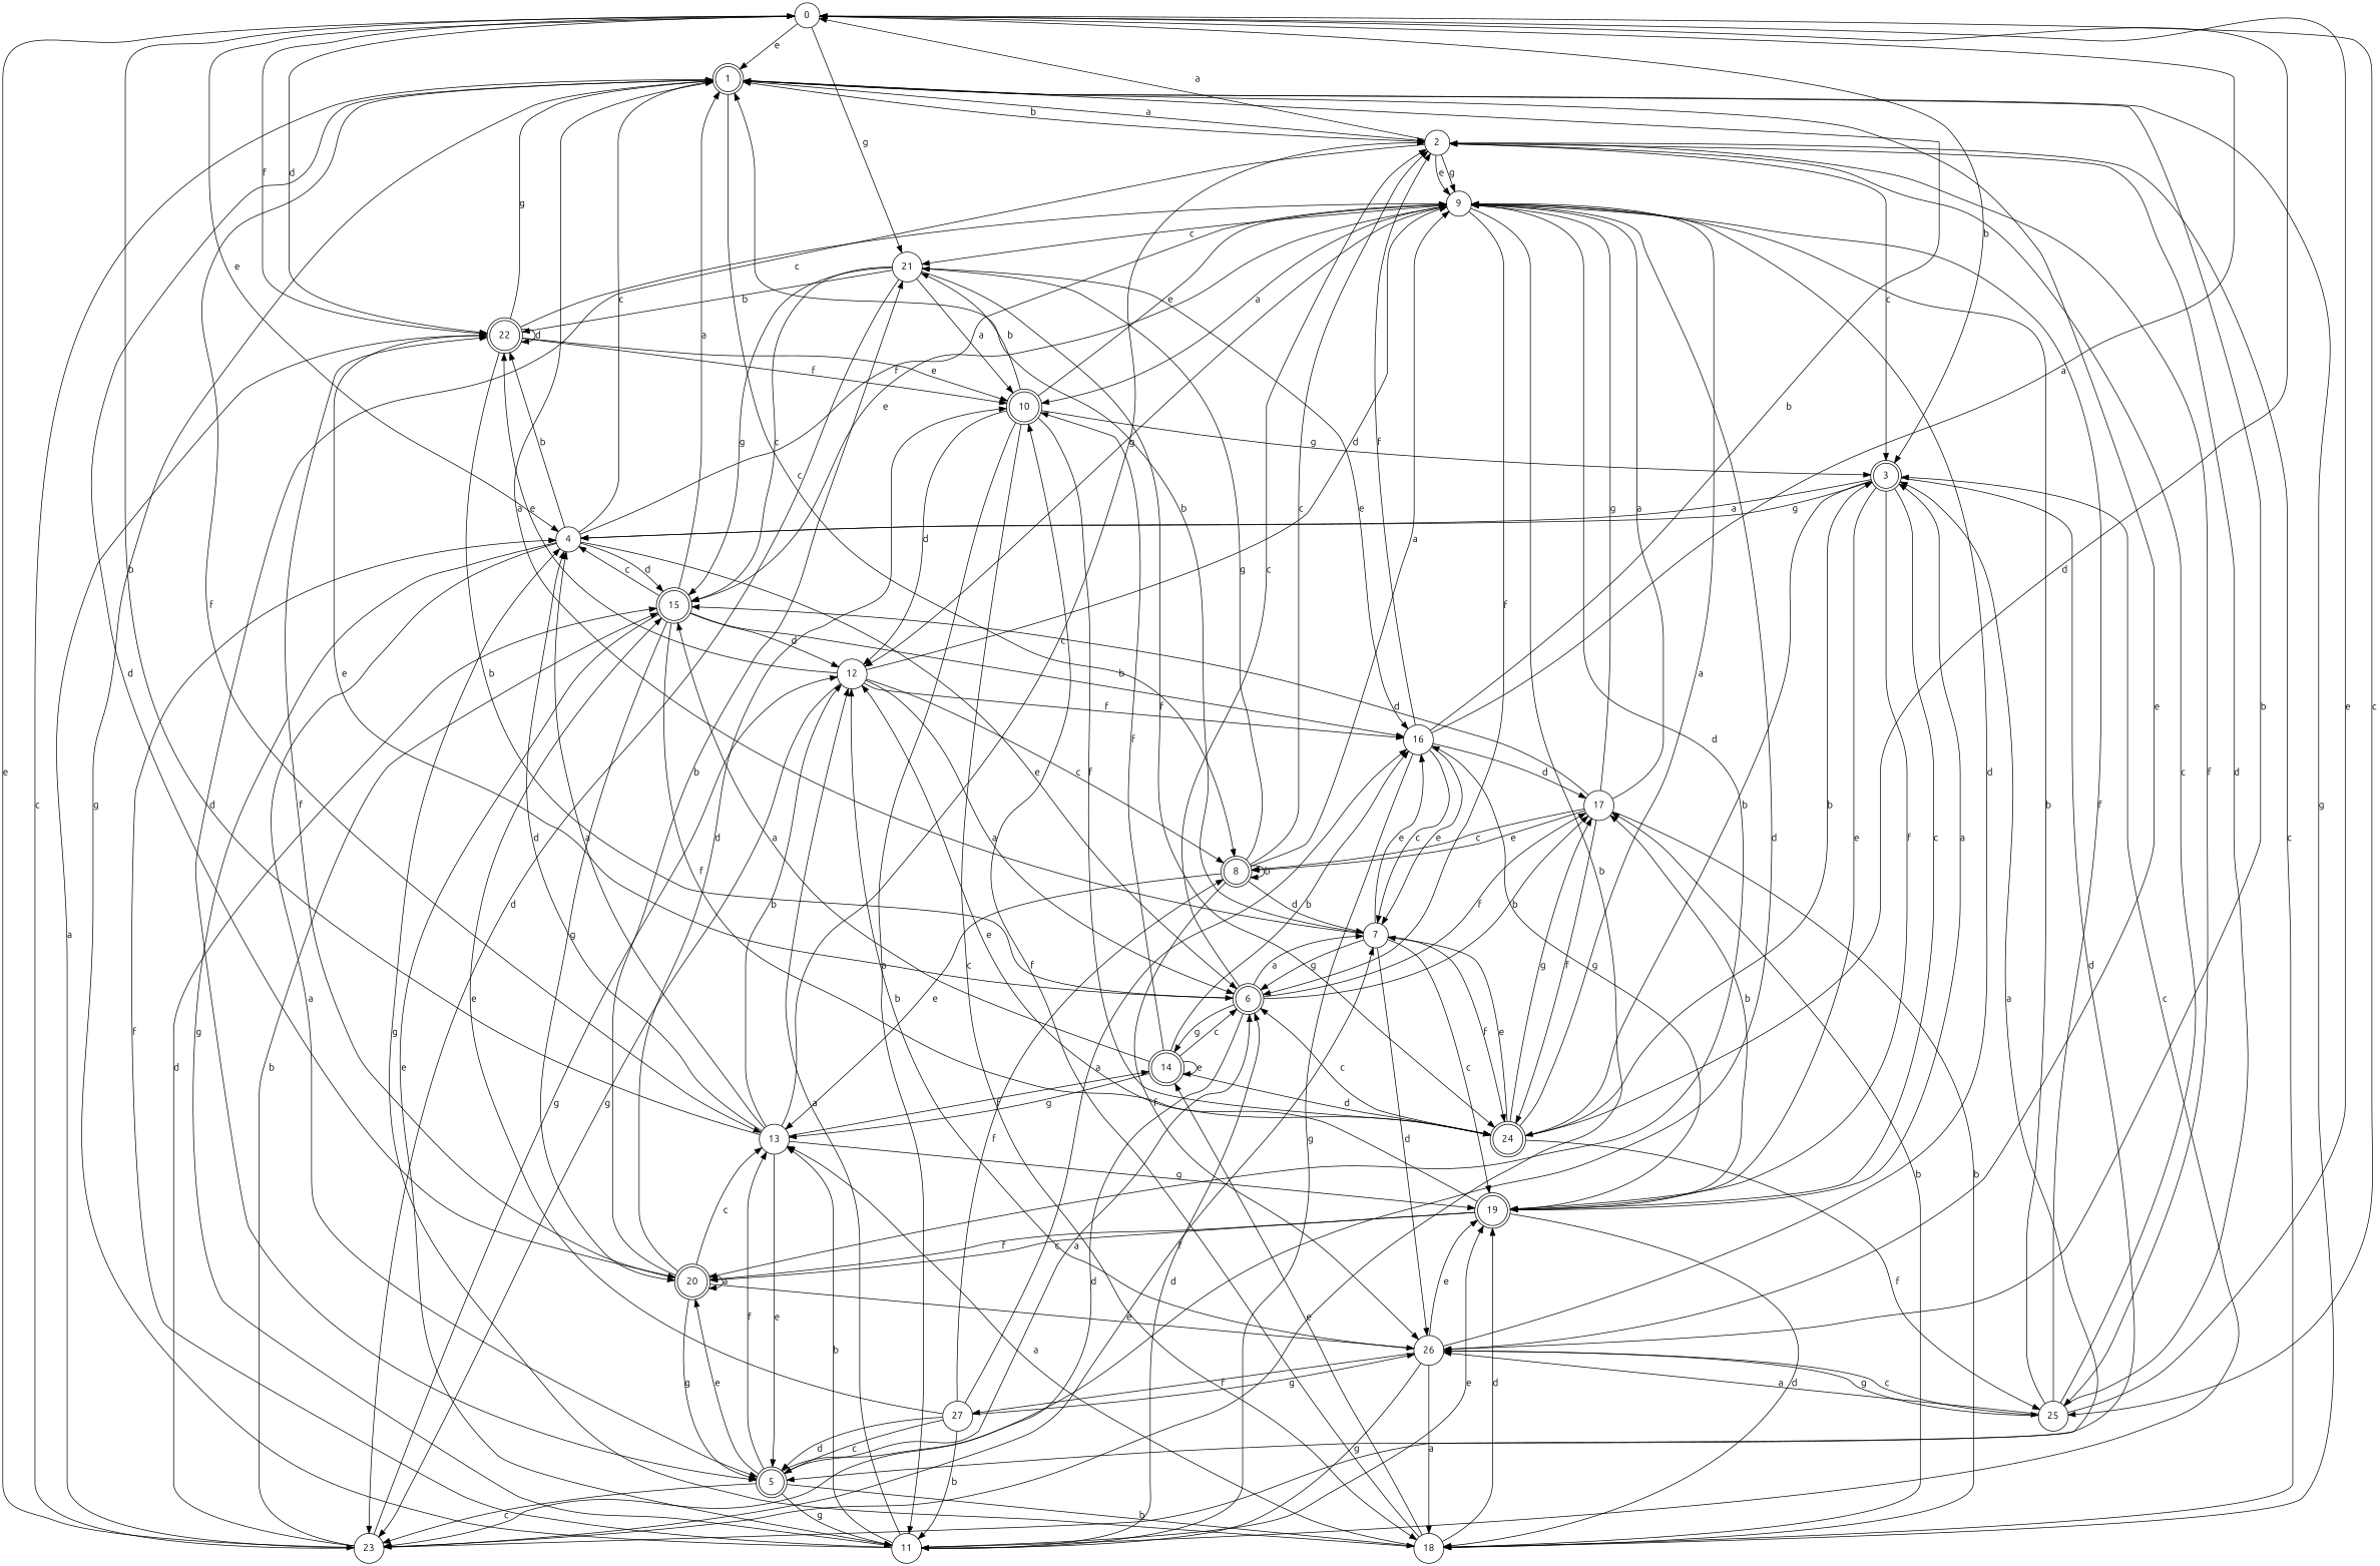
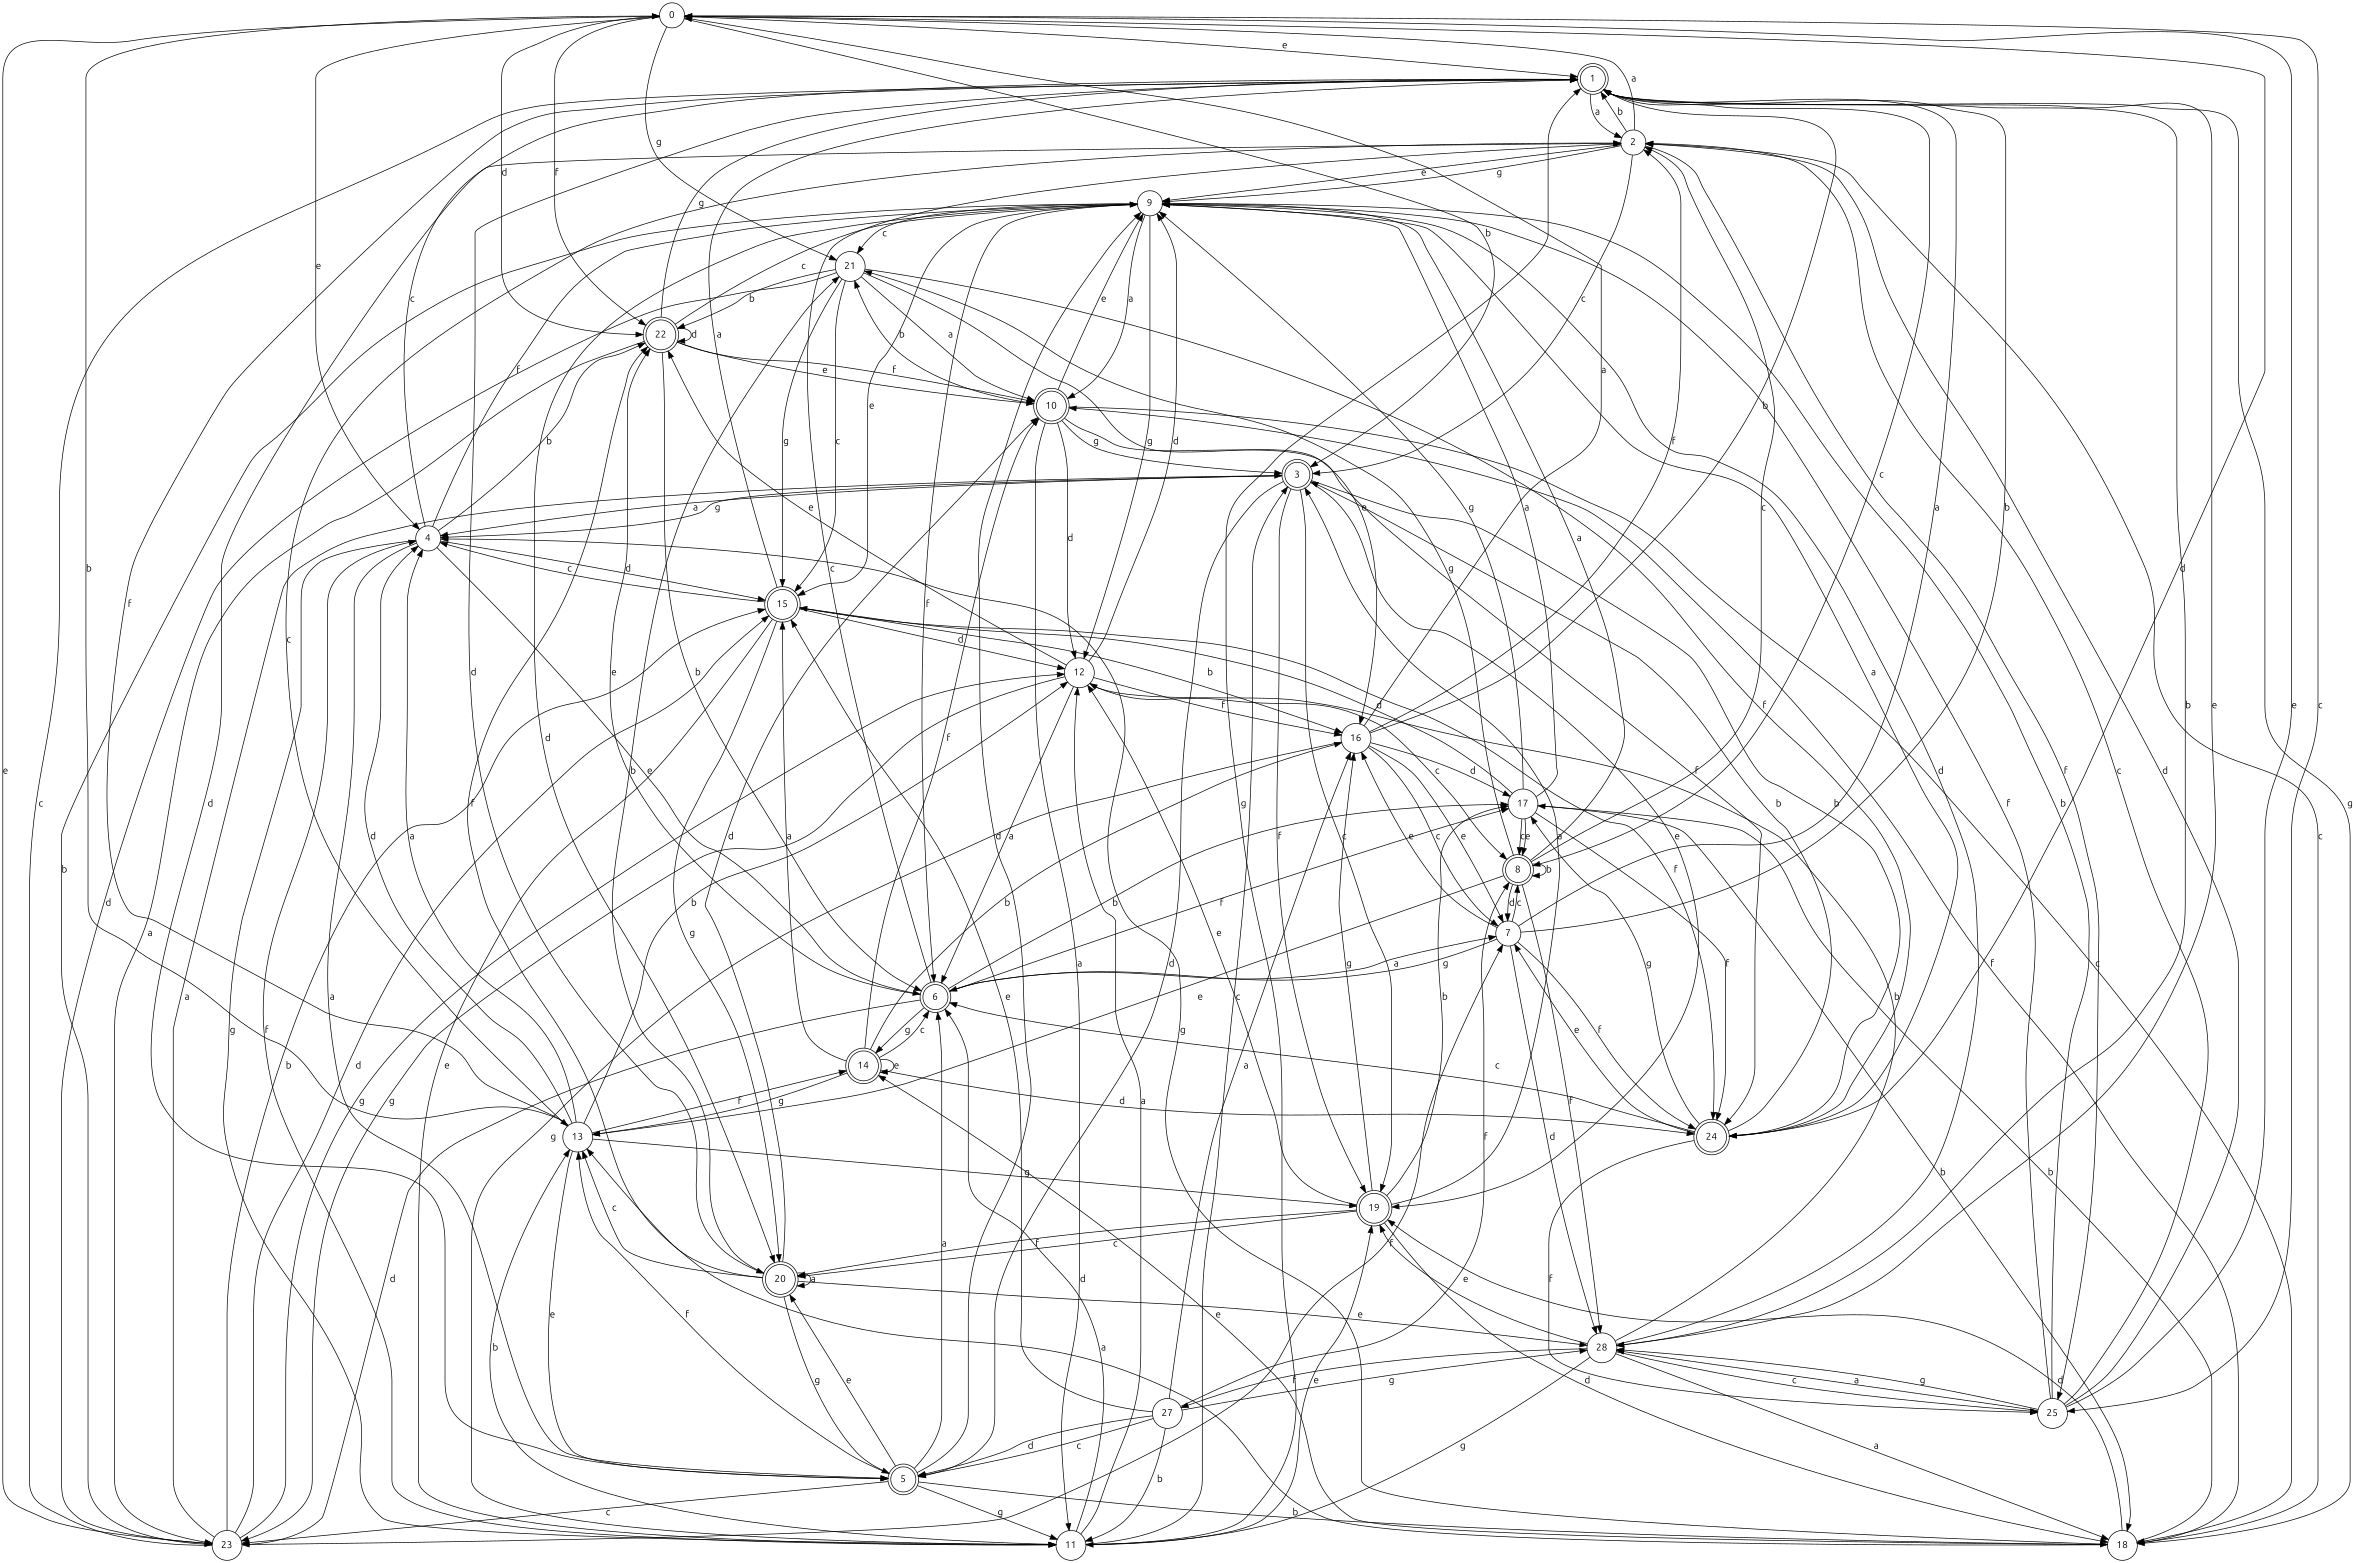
  digraph {
    fontname=Ubuntu
    rankdir=TB
    node [color=black fillcolor=white fontname=Ubuntu shape=circle style=filled]
    edge [fontname=Ubuntu]
    n1 [label=0]
    n2 [label=1 shape=doublecircle style="rounded,filled"]
    n3 [label=3 shape=doublecircle style="rounded,filled"]
    n4 [label=4]
    n5 [label=21]
    n6 [label=22 shape=doublecircle style="rounded,filled"]
    n7 [label=25]
    n8 [label=2]
    n9 [label=8 shape=doublecircle style="rounded,filled"]
    n10 [label=13]
    n11 [label=18]
    n12 [label=20 shape=doublecircle style="rounded,filled"]
-   n13 [label=26]
+   n13 [label=28]
    n14 [label=5 shape=doublecircle style="rounded,filled"]
    n15 [label=19 shape=doublecircle style="rounded,filled"]
    n16 [label=24 shape=doublecircle style="rounded,filled"]
    n17 [label=9]
    n18 [label=6 shape=doublecircle style="rounded,filled"]
    n19 [label=11]
    n20 [label=15 shape=doublecircle style="rounded,filled"]
    n21 [label=23]
    n22 [label=16]
    n23 [label=10 shape=doublecircle style="rounded,filled"]
    n24 [label=7]
    n25 [label=14 shape=doublecircle style="rounded,filled"]
    n26 [label=12]
    n27 [label=17]
    n28 [label=27]
    n1 -> n2 [label=e]
    n1 -> n3 [label=b]
    n1 -> n4 [label=e]
    n1 -> n5 [label=g]
    n1 -> n6 [label=d]
    n1 -> n6 [label=f]
    n1 -> n7 [label=c]
    n2 -> n8 [label=a]
    n2 -> n9 [label=c]
    n2 -> n10 [label=f]
    n2 -> n11 [label=g]
    n2 -> n12 [label=d]
    n2 -> n13 [label=b]
    n2 -> n13 [label=e]
    n3 -> n4 [label=a]
    n3 -> n4 [label=g]
    n3 -> n14 [label=d]
    n3 -> n15 [label=c]
    n3 -> n15 [label=e]
    n3 -> n15 [label=f]
    n3 -> n16 [label=b]
    n4 -> n2 [label=c]
    n4 -> n6 [label=b]
    n4 -> n14 [label=a]
    n4 -> n17 [label=f]
    n4 -> n18 [label=e]
    n4 -> n19 [label=g]
    n4 -> n20 [label=d]
    n5 -> n6 [label=b]
    n5 -> n16 [label=f]
    n5 -> n20 [label=c]
    n5 -> n20 [label=g]
    n5 -> n21 [label=d]
    n5 -> n22 [label=e]
    n5 -> n23 [label=a]
    n6 -> n2 [label=g]
    n6 -> n6 [label=d]
    n6 -> n17 [label=c]
    n6 -> n18 [label=b]
    n6 -> n21 [label=a]
    n6 -> n23 [label=e]
    n6 -> n23 [label=f]
    n7 -> n1 [label=e]
    n7 -> n8 [label=c]
    n7 -> n8 [label=d]
    n7 -> n13 [label=a]
    n7 -> n13 [label=g]
    n7 -> n17 [label=b]
    n7 -> n17 [label=f]
    n8 -> n1 [label=a]
    n8 -> n2 [label=b]
    n8 -> n3 [label=c]
    n8 -> n7 [label=f]
    n8 -> n14 [label=d]
    n8 -> n17 [label=e]
    n8 -> n17 [label=g]
    n9 -> n5 [label=g]
    n9 -> n8 [label=c]
    n9 -> n9 [label=b]
    n9 -> n10 [label=e]
    n9 -> n13 [label=f]
    n9 -> n17 [label=a]
    n9 -> n24 [label=d]
    n10 -> n1 [label=b]
    n10 -> n4 [label=a]
    n10 -> n4 [label=d]
    n10 -> n8 [label=c]
    n10 -> n14 [label=e]
    n10 -> n15 [label=g]
    n10 -> n25 [label=f]
    n10 -> n26 [label=b]
    n11 -> n4 [label=g]
    n11 -> n8 [label=c]
    n11 -> n10 [label=a]
    n11 -> n15 [label=d]
    n11 -> n23 [label=f]
    n11 -> n25 [label=e]
    n11 -> n27 [label=b]
    n12 -> n5 [label=b]
    n12 -> n6 [label=f]
    n12 -> n10 [label=c]
    n12 -> n12 [label=a]
    n12 -> n13 [label=e]
    n12 -> n14 [label=g]
    n12 -> n23 [label=d]
    n13 -> n7 [label=c]
    n13 -> n11 [label=a]
    n13 -> n15 [label=e]
    n13 -> n17 [label=d]
    n13 -> n19 [label=g]
    n13 -> n26 [label=b]
    n13 -> n28 [label=f]
    n14 -> n10 [label=f]
    n14 -> n11 [label=b]
    n14 -> n12 [label=e]
    n14 -> n17 [label=d]
    n14 -> n18 [label=a]
    n14 -> n19 [label=g]
    n14 -> n21 [label=c]
    n15 -> n3 [label=a]
    n15 -> n11 [label=d]
    n15 -> n12 [label=c]
    n15 -> n12 [label=f]
    n15 -> n22 [label=g]
    n15 -> n26 [label=e]
    n15 -> n27 [label=b]
    n16 -> n1 [label=d]
    n16 -> n3 [label=b]
    n16 -> n7 [label=f]
    n16 -> n17 [label=a]
    n16 -> n18 [label=c]
    n16 -> n24 [label=e]
    n16 -> n27 [label=g]
    n17 -> n5 [label=c]
    n17 -> n12 [label=d]
    n17 -> n18 [label=f]
    n17 -> n20 [label=e]
    n17 -> n21 [label=b]
    n17 -> n23 [label=a]
    n17 -> n26 [label=g]
    n18 -> n6 [label=e]
    n18 -> n8 [label=c]
    n18 -> n21 [label=d]
    n18 -> n24 [label=a]
    n18 -> n25 [label=g]
    n18 -> n27 [label=b]
    n18 -> n27 [label=f]
    n19 -> n2 [label=g]
    n19 -> n3 [label=c]
    n19 -> n4 [label=f]
    n19 -> n10 [label=b]
    n19 -> n15 [label=e]
    n19 -> n18 [label=d]
    n19 -> n26 [label=a]
    n20 -> n2 [label=a]
    n20 -> n4 [label=c]
    n20 -> n12 [label=g]
    n20 -> n16 [label=f]
    n20 -> n19 [label=e]
    n20 -> n22 [label=b]
    n20 -> n26 [label=d]
    n21 -> n1 [label=e]
    n21 -> n2 [label=c]
    n21 -> n3 [label=a]
    n21 -> n20 [label=b]
    n21 -> n20 [label=d]
    n21 -> n24 [label=f]
    n21 -> n26 [label=g]
    n22 -> n1 [label=a]
    n22 -> n2 [label=b]
    n22 -> n8 [label=f]
    n22 -> n19 [label=g]
    n22 -> n24 [label=c]
    n22 -> n24 [label=e]
    n22 -> n27 [label=d]
    n23 -> n3 [label=g]
    n23 -> n5 [label=b]
    n23 -> n11 [label=c]
    n23 -> n16 [label=f]
    n23 -> n17 [label=e]
    n23 -> n19 [label=a]
    n23 -> n26 [label=d]
    n24 -> n2 [label=a]
    n24 -> n2 [label=b]
-   n24 -> n15 [label=c]
+   n24 -> n9 [label=c]
    n24 -> n13 [label=d]
    n24 -> n16 [label=f]
    n24 -> n18 [label=g]
    n24 -> n22 [label=e]
    n25 -> n10 [label=g]
    n25 -> n16 [label=d]
    n25 -> n18 [label=c]
    n25 -> n20 [label=a]
    n25 -> n22 [label=b]
    n25 -> n23 [label=f]
    n25 -> n25 [label=e]
    n26 -> n6 [label=e]
    n26 -> n9 [label=c]
    n26 -> n17 [label=d]
    n26 -> n18 [label=a]
    n26 -> n21 [label=g]
    n26 -> n22 [label=f]
    n27 -> n9 [label=c]
    n27 -> n9 [label=e]
    n27 -> n11 [label=b]
    n27 -> n16 [label=f]
    n27 -> n17 [label=a]
    n27 -> n17 [label=g]
    n27 -> n20 [label=d]
    n28 -> n9 [label=f]
    n28 -> n13 [label=g]
    n28 -> n14 [label=c]
    n28 -> n14 [label=d]
    n28 -> n19 [label=b]
    n28 -> n20 [label=e]
    n28 -> n22 [label=a]
  }
